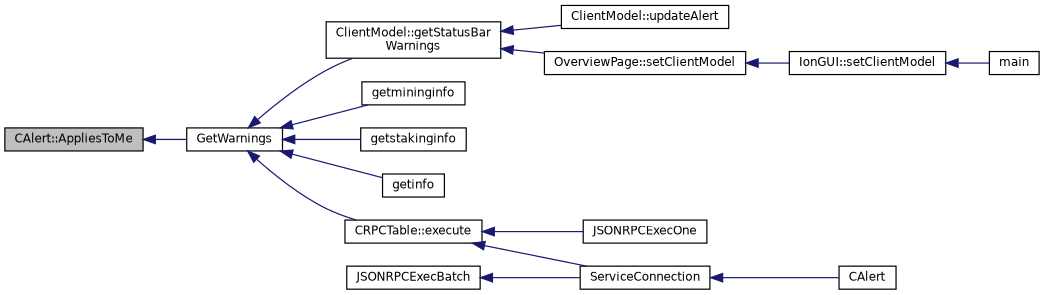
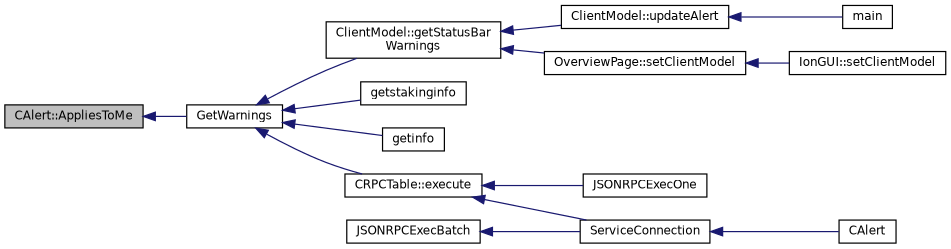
  digraph {
    rankdir=LR
    node [color=black fillcolor=white fontname=Helvetica fontsize=10 shape=record style=filled]
    edge [color=midnightblue dir=back fontname=Helvetica fontsize=10 labelfontname=Helvetica labelfontsize=10 style=solid]
    n1 [fillcolor=grey75 fontcolor=black height=0.2 label="CAlert::AppliesToMe" width=0.4]
    n2 [height=0.2 label=GetWarnings width=0.4]
    n3 [height=0.2 label="ClientModel::getStatusBar\lWarnings" width=0.4]
-   n4 [height=0.2 label=getmininginfo width=0.4]
    n5 [height=0.2 label=getstakinginfo width=0.4]
    n6 [height=0.2 label=getinfo width=0.4]
    n7 [height=0.2 label="CRPCTable::execute" width=0.4]
    n8 [height=0.2 label="ClientModel::updateAlert" width=0.4]
    n9 [height=0.2 label="OverviewPage::setClientModel" width=0.4]
    n10 [height=0.2 label=JSONRPCExecOne width=0.4]
    n11 [height=0.2 label=ServiceConnection width=0.4]
    n12 [height=0.2 label="IonGUI::setClientModel" width=0.4]
    n13 [height=0.2 label=main width=0.4]
    n14 [height=0.2 label=CAlert width=0.4]
    n15 [height=0.2 label=JSONRPCExecBatch width=0.4]
    n1 -> n2
    n2 -> n3
-   n2 -> n4
    n2 -> n5
    n2 -> n6
    n2 -> n7
    n3 -> n8
    n3 -> n9
    n7 -> n10
    n7 -> n11
    n9 -> n12
    n11 -> n14
-   n12 -> n13
+   n8 -> n13
    n15 -> n11
  }
